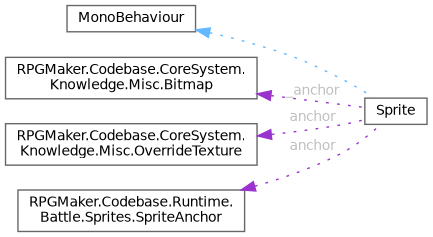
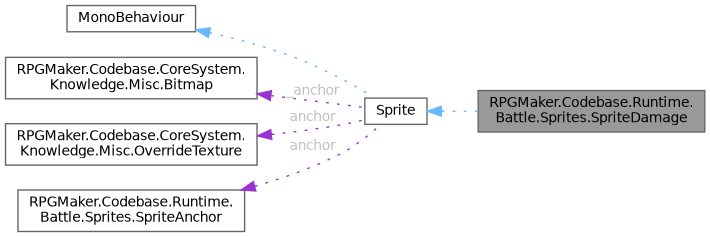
  digraph {
    rankdir=LR
    node [color=gray40 fillcolor=white fontname=Helvetica fontsize=10 shape=box style=filled]
    edge [color=darkorchid3 dir=back fontname=Helvetica fontsize=10 labelfontname=Helvetica labelfontsize=10 style=dotted fontcolor=grey]
+   n1 [fillcolor=grey60 fontcolor=black height=0.2 label="RPGMaker.Codebase.Runtime.\lBattle.Sprites.SpriteDamage" width=0.4]
    n2 [height=0.2 label=Sprite width=0.4]
    n3 [height=0.2 label=MonoBehaviour width=0.4]
    n4 [height=0.2 label="RPGMaker.Codebase.CoreSystem.\lKnowledge.Misc.Bitmap" width=0.4]
    n5 [height=0.2 label="RPGMaker.Codebase.CoreSystem.\lKnowledge.Misc.OverrideTexture" width=0.4]
    n6 [height=0.2 label="RPGMaker.Codebase.Runtime.\lBattle.Sprites.SpriteAnchor" width=0.4]
+   n2 -> n1 [color=steelblue1 fontcolor=""]
    n3 -> n2 [color=steelblue1 fontcolor=""]
    n4 -> n2 [label=" _anchor"]
    n5 -> n2 [label=" anchor"]
    n6 -> n2 [label=" anchor"]
  }
